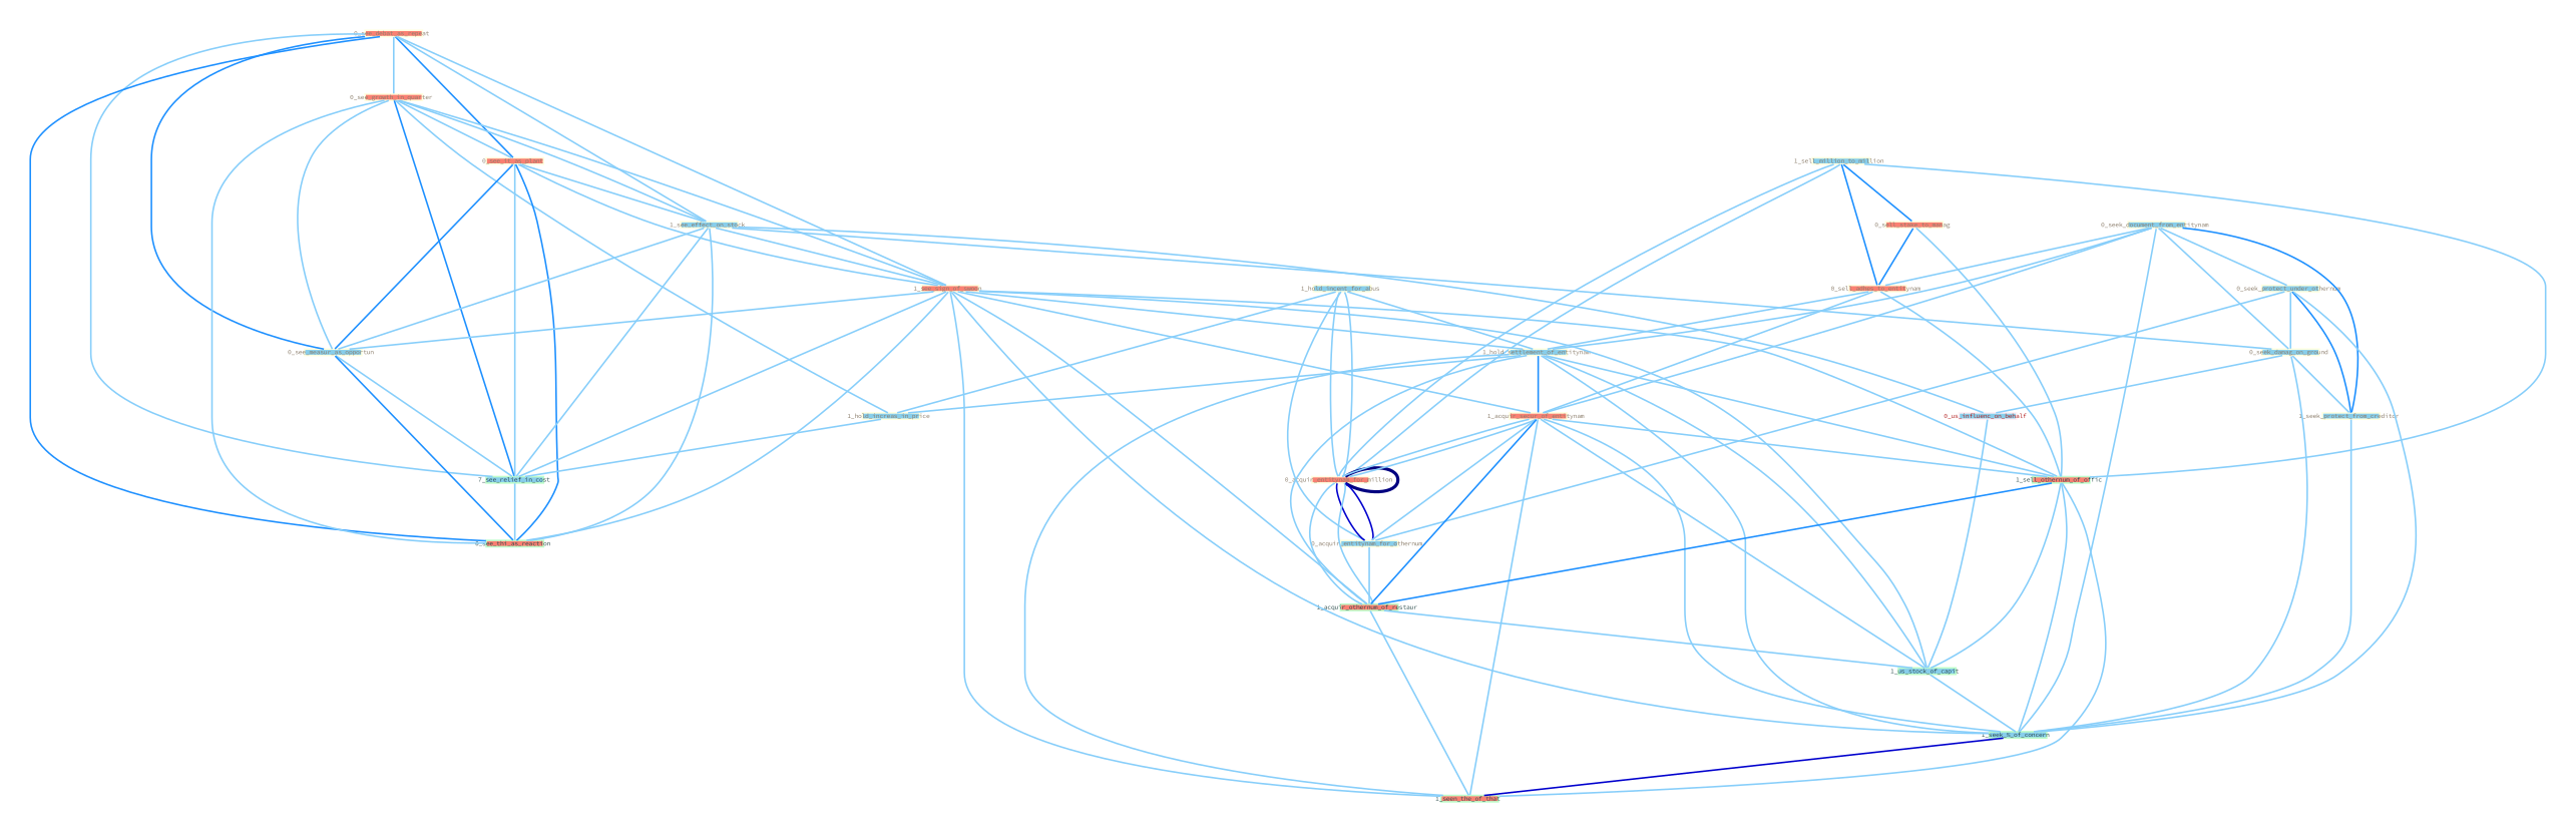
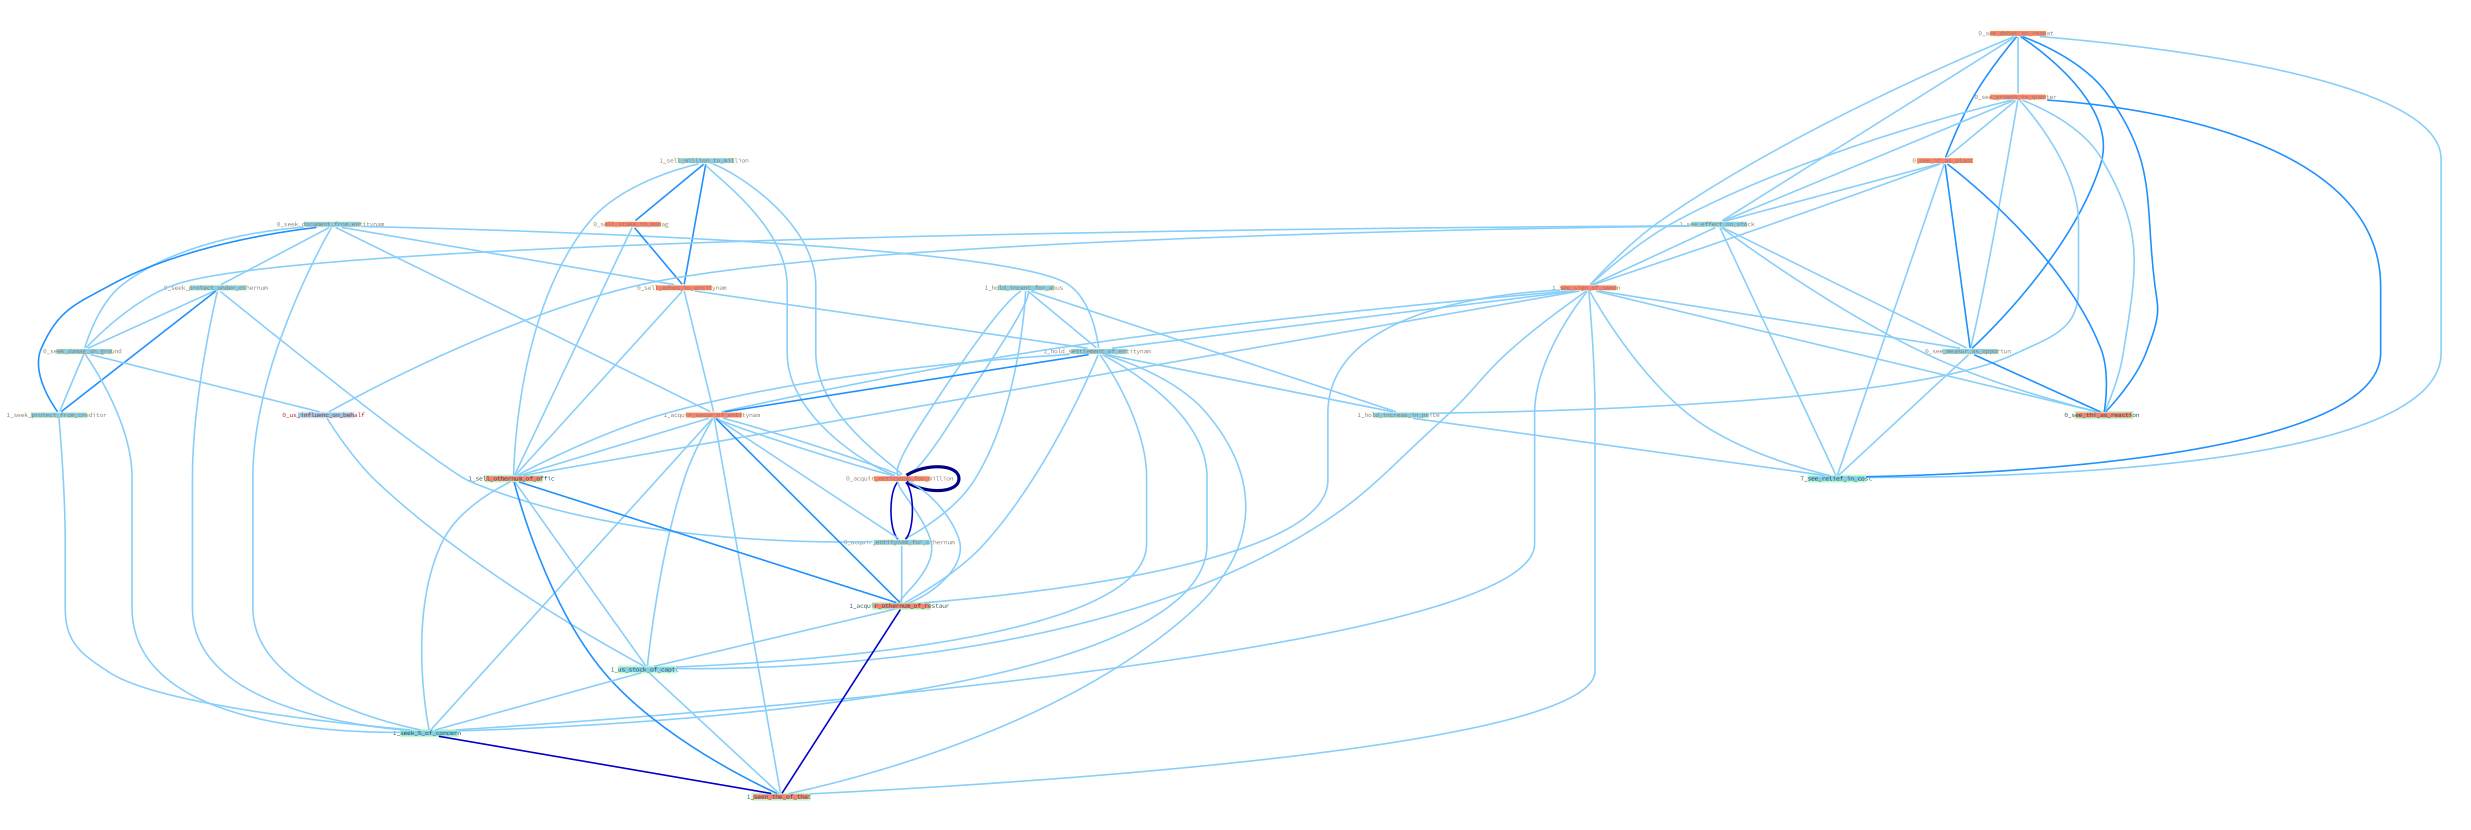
  graph {
    fontname="Source Code Pro"
    node [color="#ffffe0" fillcolor=skyblue fixedsize=true fontcolor="#8b7d6b" fontname="Source Code Pro" fontsize=4 shape=polygon style=filled]
    edge [color="#87cefa" fontname="Source Code Pro" w=1]
    "0_see_debat_as_repeat " [fillcolor=salmon height=.06 width=.5]
    "0_see_growth_in_quarter " [fillcolor=salmon height=.06 width=.5]
    "1_sell_million_to_million " [height=.06 width=.5]
    "0_see_it_as_plant " [fillcolor=salmon height=.06 width=.5]
    "0_seek_document_from_entitynam " [height=.06 width=.5]
    "0_sell_stake_to_manag " [fillcolor=salmon height=.06 width=.5]
    "1_hold_incent_for_abus " [height=.06 width=.5]
    "1_see_effect_on_stock " [height=.06 width=.5]
    "0_sell_adhes_to_entitynam " [fillcolor=salmon height=.06 width=.5]
    "0_acquir_entitynam_for_million " [fillcolor=salmon height=.06 width=.5]
    "0_seek_protect_under_othernum " [height=.06 width=.5]
    "0_seek_damag_on_ground " [height=.06 width=.5]
    "1_see_sign_of_swoon " [fillcolor=salmon height=.06 width=.5]
    "1_hold_settlement_of_entitynam " [height=.06 width=.5]
    "0_acquir_entitynam_for_othernum " [height=.06 width=.5]
    "0_see_measur_as_opportun " [height=.06 width=.5]
    "1_seek_protect_from_creditor " [height=.06 width=.5]
    "1_hold_increas_in_price " [height=.06 width=.5]
    "1_acquir_secur_of_entitynam " [fillcolor=salmon height=.06 width=.5]
    "0_us_influenc_on_behalf " [color="#fff0f5" fontcolor="#b22222" height=.06 width=.5]
    n21 [color="#BDFCC9" fontcolor="#2f4f4f" height=.06 label="7_see_relief_in_cost" width=.5]
    "0_see_thi_as_reaction " [color="#BDFCC9" fillcolor=salmon fontcolor="#2f4f4f" height=.06 width=.5]
    "1_sell_othernum_of_offic " [color="#BDFCC9" fillcolor=salmon fontcolor="#2f4f4f" height=.06 width=.5]
    "1_seek_%_of_concern " [color="#BDFCC9" fontcolor="#2f4f4f" height=.06 width=.5]
    "1_acquir_othernum_of_restaur " [color="#BDFCC9" fillcolor=salmon fontcolor="#2f4f4f" height=.06 width=.5]
    "1_us_stock_of_capit " [color="#BDFCC9" fontcolor="#2f4f4f" height=.06 width=.5]
    "1_seen_the_of_that " [color="#BDFCC9" fillcolor=salmon fontcolor="#2f4f4f" height=.06 width=.5]
    subgraph sub_1 {
      "0_see_debat_as_repeat "
      "0_see_growth_in_quarter "
      "1_sell_million_to_million "
      "0_see_it_as_plant "
      "0_seek_document_from_entitynam "
      "0_sell_stake_to_manag "
      "1_hold_incent_for_abus "
      "1_see_effect_on_stock "
      "0_sell_adhes_to_entitynam "
      "0_acquir_entitynam_for_million "
      "0_seek_protect_under_othernum "
      "0_seek_damag_on_ground "
      "1_see_sign_of_swoon "
      "1_hold_settlement_of_entitynam "
      "0_acquir_entitynam_for_othernum "
      "0_see_measur_as_opportun "
      "1_seek_protect_from_creditor "
      "1_hold_increas_in_price "
      "1_acquir_secur_of_entitynam "
    }
    subgraph sub_2 {
      "0_acquir_entitynam_for_million "
      "0_us_influenc_on_behalf "
    }
    "0_see_debat_as_repeat " -- "0_see_growth_in_quarter "
    "0_see_debat_as_repeat " -- "0_see_it_as_plant " [color="#1e90ff" w=2]
    "0_see_debat_as_repeat " -- "1_see_effect_on_stock "
    "0_see_debat_as_repeat " -- "1_see_sign_of_swoon "
    "0_see_debat_as_repeat " -- "0_see_measur_as_opportun " [color="#1e90ff" w=2]
    "0_see_debat_as_repeat " -- n21
    "0_see_debat_as_repeat " -- "0_see_thi_as_reaction " [color="#1e90ff" w=2]
    "0_see_growth_in_quarter " -- "0_see_it_as_plant "
    "0_see_growth_in_quarter " -- "1_see_effect_on_stock "
    "0_see_growth_in_quarter " -- "1_see_sign_of_swoon "
    "0_see_growth_in_quarter " -- "0_see_measur_as_opportun "
    "0_see_growth_in_quarter " -- "1_hold_increas_in_price "
    "0_see_growth_in_quarter " -- n21 [color="#1e90ff" w=2]
    "0_see_growth_in_quarter " -- "0_see_thi_as_reaction "
    "1_sell_million_to_million " -- "0_sell_stake_to_manag " [color="#1e90ff" w=2]
    "1_sell_million_to_million " -- "0_sell_adhes_to_entitynam " [color="#1e90ff" w=2]
    "1_sell_million_to_million " -- "0_acquir_entitynam_for_million "
    "1_sell_million_to_million " -- "0_acquir_entitynam_for_million "
    "1_sell_million_to_million " -- "1_sell_othernum_of_offic "
    "0_see_it_as_plant " -- "1_see_effect_on_stock "
    "0_see_it_as_plant " -- "1_see_sign_of_swoon "
    "0_see_it_as_plant " -- "0_see_measur_as_opportun " [color="#1e90ff" w=2]
    "0_see_it_as_plant " -- n21
    "0_see_it_as_plant " -- "0_see_thi_as_reaction " [color="#1e90ff" w=2]
    "0_seek_document_from_entitynam " -- "0_sell_adhes_to_entitynam "
    "0_seek_document_from_entitynam " -- "0_seek_protect_under_othernum "
    "0_seek_document_from_entitynam " -- "0_seek_damag_on_ground "
    "0_seek_document_from_entitynam " -- "1_hold_settlement_of_entitynam "
    "0_seek_document_from_entitynam " -- "1_seek_protect_from_creditor " [color="#1e90ff" w=2]
    "0_seek_document_from_entitynam " -- "1_acquir_secur_of_entitynam "
    "0_seek_document_from_entitynam " -- "1_seek_%_of_concern "
    "0_sell_stake_to_manag " -- "0_sell_adhes_to_entitynam " [color="#1e90ff" w=2]
    "0_sell_stake_to_manag " -- "1_sell_othernum_of_offic "
    "1_hold_incent_for_abus " -- "0_acquir_entitynam_for_million "
    "1_hold_incent_for_abus " -- "0_acquir_entitynam_for_million "
    "1_hold_incent_for_abus " -- "1_hold_settlement_of_entitynam "
    "1_hold_incent_for_abus " -- "0_acquir_entitynam_for_othernum "
    "1_hold_incent_for_abus " -- "1_hold_increas_in_price "
    "1_see_effect_on_stock " -- "0_seek_damag_on_ground "
    "1_see_effect_on_stock " -- "1_see_sign_of_swoon "
    "1_see_effect_on_stock " -- "0_see_measur_as_opportun "
    "1_see_effect_on_stock " -- "0_us_influenc_on_behalf "
    "1_see_effect_on_stock " -- n21
    "1_see_effect_on_stock " -- "0_see_thi_as_reaction "
    "0_sell_adhes_to_entitynam " -- "1_hold_settlement_of_entitynam "
    "0_sell_adhes_to_entitynam " -- "1_acquir_secur_of_entitynam "
    "0_sell_adhes_to_entitynam " -- "1_sell_othernum_of_offic "
    "0_acquir_entitynam_for_million " -- "0_acquir_entitynam_for_million " [color="#000080" style=bold w=4]
    "0_acquir_entitynam_for_million " -- "0_acquir_entitynam_for_othernum " [color="#0000cd" w=3]
    "0_acquir_entitynam_for_million " -- "1_acquir_secur_of_entitynam "
    "0_acquir_entitynam_for_million " -- "1_acquir_othernum_of_restaur "
    "0_acquir_entitynam_for_million " -- "1_acquir_othernum_of_restaur "
    "0_seek_protect_under_othernum " -- "0_seek_damag_on_ground "
    "0_seek_protect_under_othernum " -- "0_acquir_entitynam_for_othernum "
    "0_seek_protect_under_othernum " -- "1_seek_protect_from_creditor " [color="#1e90ff" w=2]
    "0_seek_protect_under_othernum " -- "1_seek_%_of_concern "
    "0_seek_damag_on_ground " -- "1_seek_protect_from_creditor "
    "0_seek_damag_on_ground " -- "0_us_influenc_on_behalf "
    "0_seek_damag_on_ground " -- "1_seek_%_of_concern "
    "1_see_sign_of_swoon " -- "1_hold_settlement_of_entitynam "
    "1_see_sign_of_swoon " -- "0_see_measur_as_opportun "
    "1_see_sign_of_swoon " -- "1_acquir_secur_of_entitynam "
    "1_see_sign_of_swoon " -- n21
    "1_see_sign_of_swoon " -- "0_see_thi_as_reaction "
    "1_see_sign_of_swoon " -- "1_sell_othernum_of_offic "
    "1_see_sign_of_swoon " -- "1_seek_%_of_concern "
    "1_see_sign_of_swoon " -- "1_acquir_othernum_of_restaur "
    "1_see_sign_of_swoon " -- "1_us_stock_of_capit "
    "1_see_sign_of_swoon " -- "1_seen_the_of_that "
    "1_hold_settlement_of_entitynam " -- "1_hold_increas_in_price "
    "1_hold_settlement_of_entitynam " -- "1_acquir_secur_of_entitynam " [color="#1e90ff" w=2]
    "1_hold_settlement_of_entitynam " -- "1_sell_othernum_of_offic "
    "1_hold_settlement_of_entitynam " -- "1_seek_%_of_concern "
    "1_hold_settlement_of_entitynam " -- "1_acquir_othernum_of_restaur "
    "1_hold_settlement_of_entitynam " -- "1_us_stock_of_capit "
    "1_hold_settlement_of_entitynam " -- "1_seen_the_of_that "
    "0_acquir_entitynam_for_othernum " -- "0_acquir_entitynam_for_million " [color="#0000cd" w=3]
    "0_acquir_entitynam_for_othernum " -- "1_acquir_secur_of_entitynam "
    "0_acquir_entitynam_for_othernum " -- "1_acquir_othernum_of_restaur "
    "0_see_measur_as_opportun " -- n21
    "0_see_measur_as_opportun " -- "0_see_thi_as_reaction " [color="#1e90ff" w=2]
    "1_seek_protect_from_creditor " -- "1_seek_%_of_concern "
    "1_hold_increas_in_price " -- n21
    "1_acquir_secur_of_entitynam " -- "0_acquir_entitynam_for_million "
    "1_acquir_secur_of_entitynam " -- "1_sell_othernum_of_offic "
    "1_acquir_secur_of_entitynam " -- "1_seek_%_of_concern "
    "1_acquir_secur_of_entitynam " -- "1_acquir_othernum_of_restaur " [color="#1e90ff" w=2]
    "1_acquir_secur_of_entitynam " -- "1_us_stock_of_capit "
    "1_acquir_secur_of_entitynam " -- "1_seen_the_of_that "
    "0_us_influenc_on_behalf " -- "1_us_stock_of_capit "
-   n21 -- "0_see_thi_as_reaction "
    "1_sell_othernum_of_offic " -- "1_seek_%_of_concern "
    "1_sell_othernum_of_offic " -- "1_acquir_othernum_of_restaur " [color="#1e90ff" w=2]
    "1_sell_othernum_of_offic " -- "1_us_stock_of_capit "
-   "1_sell_othernum_of_offic " -- "1_seen_the_of_that "
+   "1_sell_othernum_of_offic " -- "1_seen_the_of_that " [color="#1e90ff"]
    "1_seek_%_of_concern " -- "1_seen_the_of_that " [color="#0000cd"]
    "1_acquir_othernum_of_restaur " -- "1_us_stock_of_capit "
-   "1_acquir_othernum_of_restaur " -- "1_seen_the_of_that "
+   "1_acquir_othernum_of_restaur " -- "1_seen_the_of_that " [color="#0000cd"]
    "1_us_stock_of_capit " -- "1_seek_%_of_concern "
+   "1_us_stock_of_capit " -- "1_seen_the_of_that "
  }
